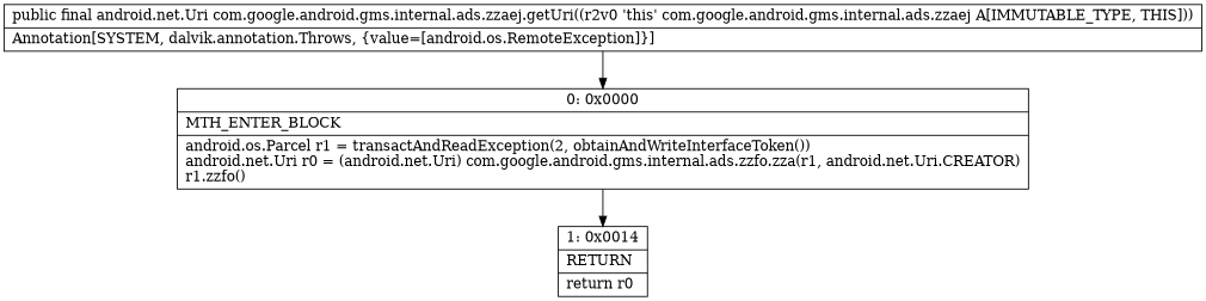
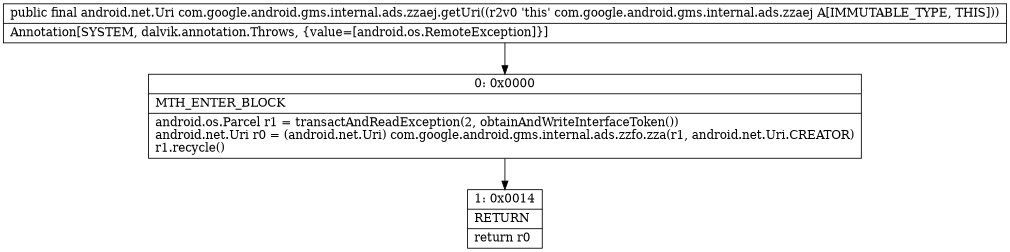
  digraph {
    node [shape=record]
-   n1 [label="{0\:\ 0x0000|MTH_ENTER_BLOCK\l|android.os.Parcel r1 = transactAndReadException(2, obtainAndWriteInterfaceToken())\landroid.net.Uri r0 = (android.net.Uri) com.google.android.gms.internal.ads.zzfo.zza(r1, android.net.Uri.CREATOR)\lr1.zzfo()\l}"]
+   n1 [label="{0\:\ 0x0000|MTH_ENTER_BLOCK\l|android.os.Parcel r1 = transactAndReadException(2, obtainAndWriteInterfaceToken())\landroid.net.Uri r0 = (android.net.Uri) com.google.android.gms.internal.ads.zzfo.zza(r1, android.net.Uri.CREATOR)\lr1.recycle()\l}"]
    n2 [label="{1\:\ 0x0014|RETURN\l|return r0\l}"]
    n3 [label="{public final android.net.Uri com.google.android.gms.internal.ads.zzaej.getUri((r2v0 'this' com.google.android.gms.internal.ads.zzaej A[IMMUTABLE_TYPE, THIS]))  | Annotation[SYSTEM, dalvik.annotation.Throws, \{value=[android.os.RemoteException]\}]\l}"]
    n1 -> n2
    n3 -> n1
  }
